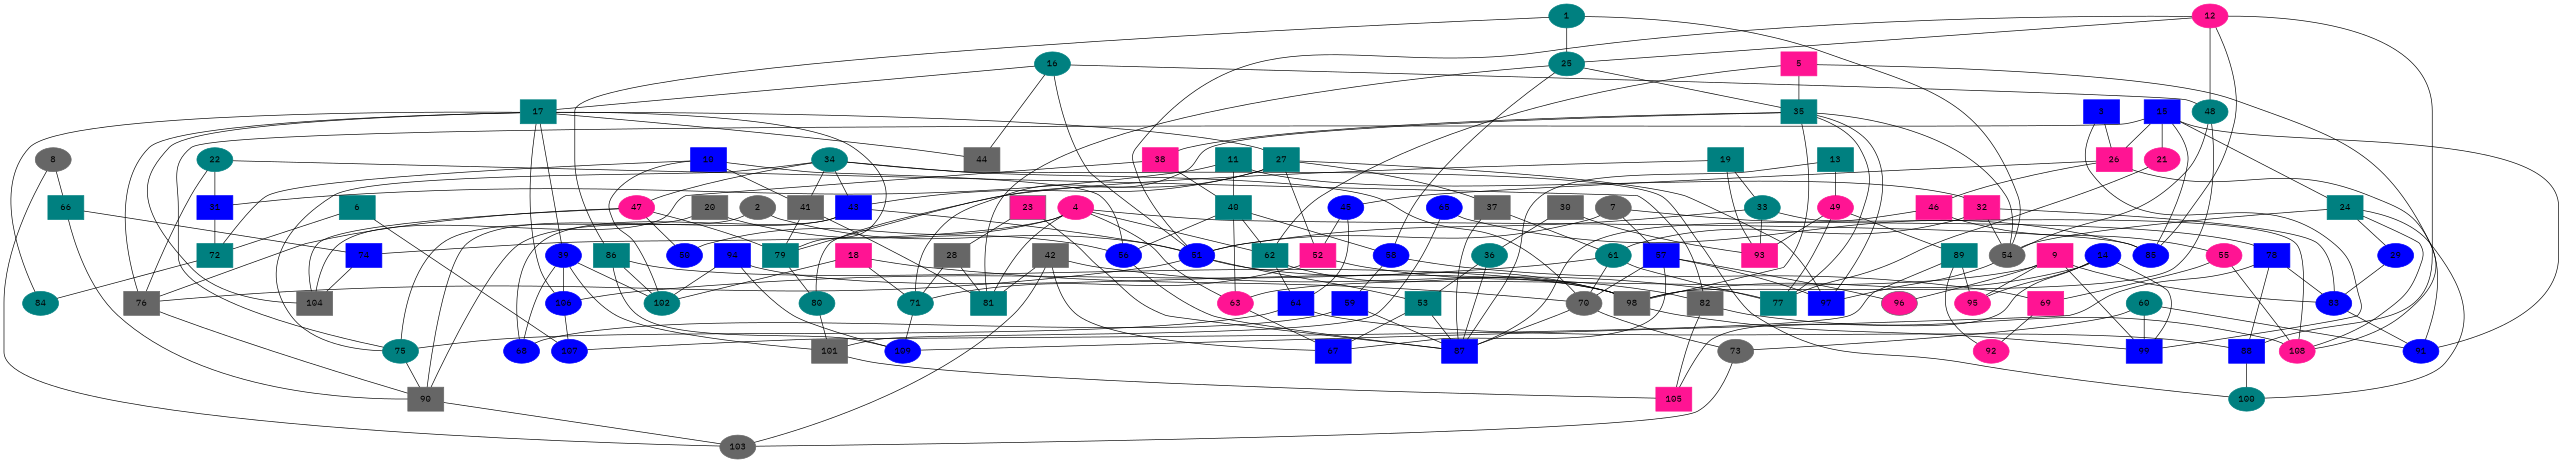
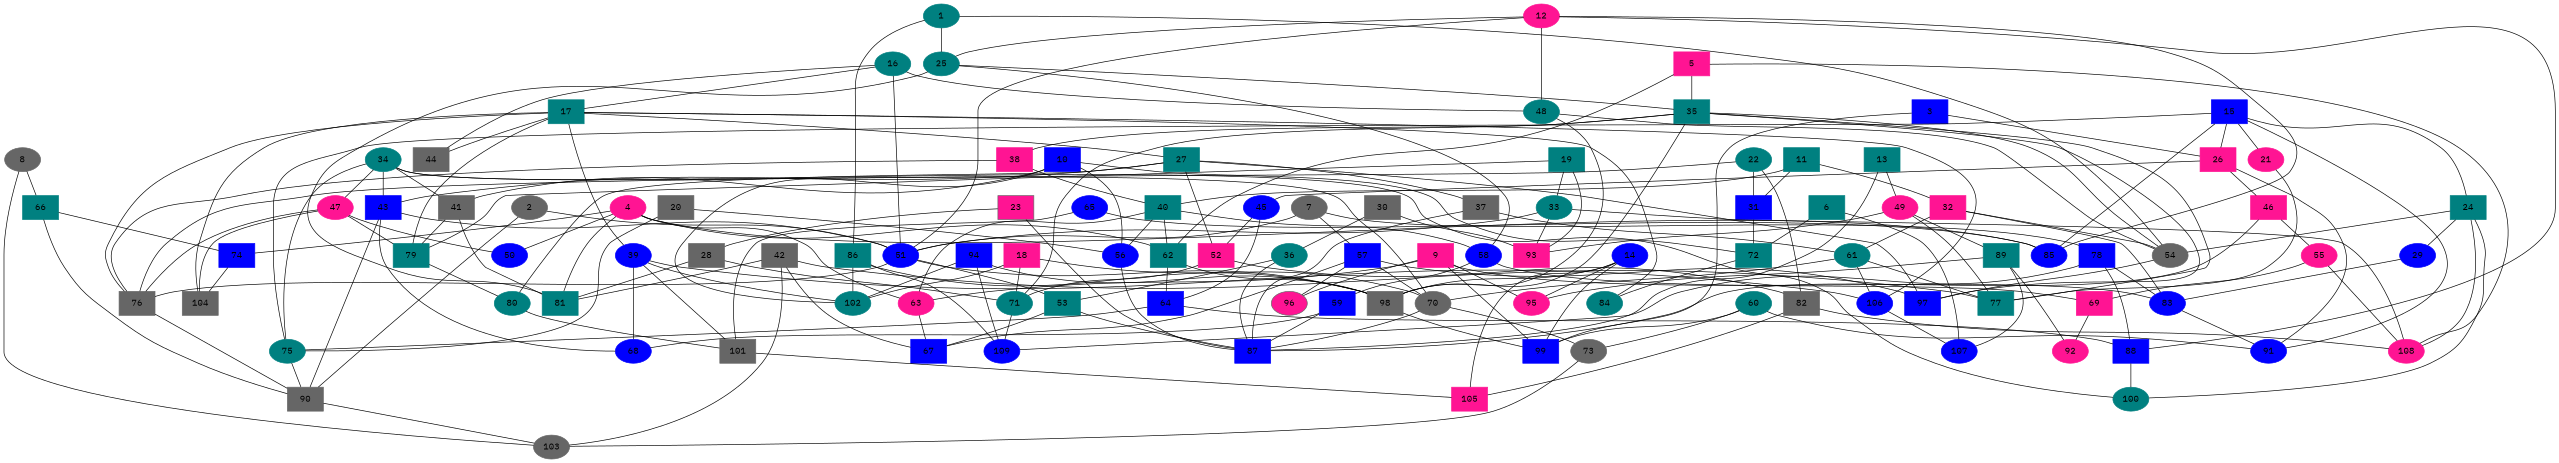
  graph {
    fontname="IBM Plex Mono"
    node [color=teal fontname="IBM Plex Mono" shape=box style=filled]
    edge [fontname="IBM Plex Mono"]
    1 [shape=ellipse]
    25 [shape=ellipse]
    54 [color=gray40 shape=ellipse]
    86
    81
    35
    58 [color=blue shape=ellipse]
    97 [color=blue]
    102 [shape=ellipse]
    98 [color=gray40]
    109 [color=blue shape=ellipse]
    2 [color=gray40 shape=ellipse]
    51 [color=blue shape=ellipse]
    90 [color=gray40]
    76 [color=gray40]
    53
    103 [color=gray40 shape=ellipse]
    3 [color=blue]
    26 [color=deeppink]
    99 [color=blue]
    91 [color=blue shape=ellipse]
    45 [color=blue shape=ellipse]
    46 [color=deeppink]
    4 [color=deeppink shape=ellipse]
    50 [color=blue shape=ellipse]
    62
    63 [color=deeppink shape=ellipse]
    74 [color=blue]
    85 [color=blue shape=ellipse]
    64 [color=blue]
    67 [color=blue]
    104 [color=gray40]
    5 [color=deeppink]
    108 [color=deeppink shape=ellipse]
    71 [shape=ellipse]
    77
    38 [color=deeppink]
    6
    72
    107 [color=blue shape=ellipse]
    84 [shape=ellipse]
    7 [color=gray40 shape=ellipse]
    57 [color=blue]
    78 [color=blue]
    96 [color=gray40 fillcolor=deeppink shape=ellipse]
    70 [color=gray40 shape=ellipse]
    83 [color=blue shape=ellipse]
    88 [color=blue]
    8 [color=gray40 shape=ellipse]
    66
    9 [color=deeppink]
    95 [color=deeppink shape=ellipse]
    10 [color=blue]
    41 [color=gray40]
    56 [color=blue shape=ellipse]
    79
    87 [color=blue]
    31 [color=blue]
    11
    32 [color=deeppink]
    40
    61 [shape=ellipse]
    12 [color=deeppink shape=ellipse]
    48 [shape=ellipse]
    100 [shape=ellipse]
    49 [color=deeppink shape=ellipse]
    13
    93 [color=deeppink]
    89
    14 [color=blue shape=ellipse]
    105 [color=deeppink]
    15 [color=blue]
    21 [color=deeppink shape=ellipse]
    24
    75 [shape=ellipse]
    29 [color=blue shape=ellipse]
    16 [shape=ellipse]
    17
    44 [color=gray40]
    27
    39 [color=blue shape=ellipse]
    106 [color=blue shape=ellipse]
    37 [color=gray40]
    43 [color=blue]
    52 [color=deeppink]
    80 [shape=ellipse]
    68 [color=blue shape=ellipse]
    101 [color=gray40]
    18 [color=deeppink]
    73 [color=gray40 shape=ellipse]
    19
    33 [shape=ellipse]
    20 [color=gray40]
    22 [shape=ellipse]
    82 [color=gray40]
    23 [color=gray40 fillcolor=deeppink]
    28 [color=gray40]
    69 [color=deeppink]
    59 [color=blue]
    55 [color=deeppink shape=ellipse]
    30 [color=gray40]
    36 [shape=ellipse]
    34 [shape=ellipse]
    47 [color=deeppink shape=ellipse]
    42 [color=gray40]
    92 [color=deeppink shape=ellipse]
    60 [shape=ellipse]
    65 [color=blue shape=ellipse]
    94 [color=blue]
    1 -- 25
    1 -- 54
    1 -- 86
    25 -- 81
    25 -- 35
    25 -- 58
    54 -- 97
    86 -- 102
    86 -- 98
    86 -- 109
    35 -- 54
    35 -- 97
    35 -- 98
    35 -- 71
    35 -- 77
    35 -- 38
    58 -- 69
    58 -- 59
    98 -- 99
    2 -- 51
    2 -- 90
    51 -- 98
    51 -- 76
    51 -- 53
    90 -- 103
    76 -- 90
    53 -- 67
    53 -- 87
    3 -- 26
    3 -- 99
    26 -- 91
    26 -- 45
    26 -- 46
    45 -- 64
    45 -- 52
    46 -- 87
    46 -- 55
    4 -- 81
    4 -- 50
    4 -- 62
    4 -- 63
    4 -- 74
    4 -- 85
    62 -- 98
    62 -- 64
    63 -- 67
    74 -- 104
    64 -- 88
    64 -- 75
    5 -- 35
    5 -- 62
    5 -- 108
    71 -- 109
-   38 -- 104
+   38 -- 76
    38 -- 40
    6 -- 72
    6 -- 107
    72 -- 84
    7 -- 51
    7 -- 57
    7 -- 78
    57 -- 97
    57 -- 67
    57 -- 96
    57 -- 70
    78 -- 109
    78 -- 83
    78 -- 88
    70 -- 87
    70 -- 73
    83 -- 91
    88 -- 100
    8 -- 103
    8 -- 66
    66 -- 90
    66 -- 74
    9 -- 99
    9 -- 63
    9 -- 96
    9 -- 83
    9 -- 95
    10 -- 102
    10 -- 72
    10 -- 41
    10 -- 56
    41 -- 81
    41 -- 79
    56 -- 87
    79 -- 80
    31 -- 72
    11 -- 31
    11 -- 32
    11 -- 40
    32 -- 54
    32 -- 83
    32 -- 61
    40 -- 58
    40 -- 62
    40 -- 63
    40 -- 56
    61 -- 77
    61 -- 70
    61 -- 106
    12 -- 25
    12 -- 51
    12 -- 85
    12 -- 88
    12 -- 48
    48 -- 54
    48 -- 98
    49 -- 77
    49 -- 93
    49 -- 89
    13 -- 87
    13 -- 49
    89 -- 107
    89 -- 95
    89 -- 92
    14 -- 98
    14 -- 99
    14 -- 95
    14 -- 105
    15 -- 26
    15 -- 91
    15 -- 85
    15 -- 21
    15 -- 24
    15 -- 75
    21 -- 77
    24 -- 54
    24 -- 108
    24 -- 100
    24 -- 29
    75 -- 90
    29 -- 83
    16 -- 51
    16 -- 48
    16 -- 17
    16 -- 44
    17 -- 76
    17 -- 104
    17 -- 84
    17 -- 79
    17 -- 44
    17 -- 27
    17 -- 39
    17 -- 106
    27 -- 97
    27 -- 37
    27 -- 43
    27 -- 52
    27 -- 80
    39 -- 102
    39 -- 106
    39 -- 68
    39 -- 101
    106 -- 107
    37 -- 87
    37 -- 61
    43 -- 51
    43 -- 90
    43 -- 68
    52 -- 71
    52 -- 82
    80 -- 101
    101 -- 105
    18 -- 102
    18 -- 71
    18 -- 70
    73 -- 103
    19 -- 79
    19 -- 93
    19 -- 33
    33 -- 51
    33 -- 108
    33 -- 93
    20 -- 56
    20 -- 75
    22 -- 76
    22 -- 31
    22 -- 82
    82 -- 108
    82 -- 105
    23 -- 87
    23 -- 28
    28 -- 81
    28 -- 71
    69 -- 92
    59 -- 87
    59 -- 68
    55 -- 108
    55 -- 69
    30 -- 93
    30 -- 36
    36 -- 53
    36 -- 87
    34 -- 70
    34 -- 41
    34 -- 100
    34 -- 75
    34 -- 43
    34 -- 47
    47 -- 76
    47 -- 50
    47 -- 104
    47 -- 79
    42 -- 81
    42 -- 103
    42 -- 67
    42 -- 77
    60 -- 99
    60 -- 91
    60 -- 73
    65 -- 85
    65 -- 101
    94 -- 102
    94 -- 98
    94 -- 109
  }
